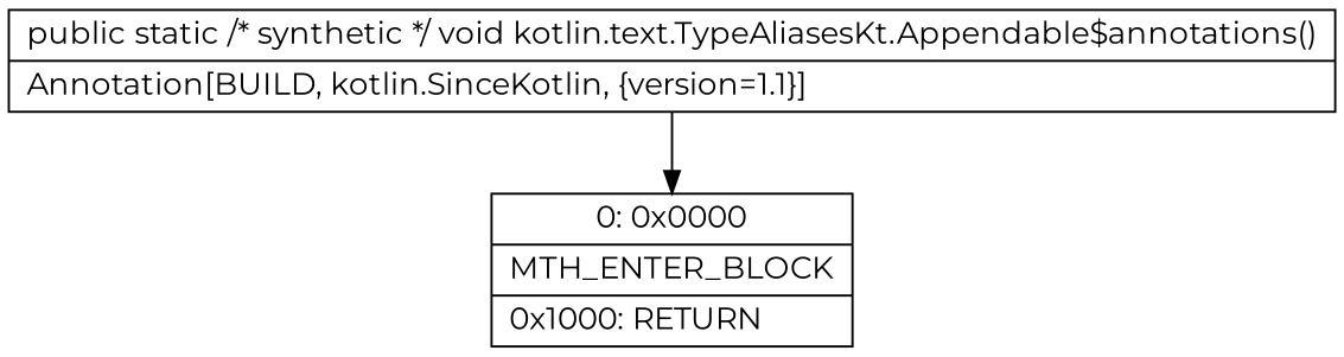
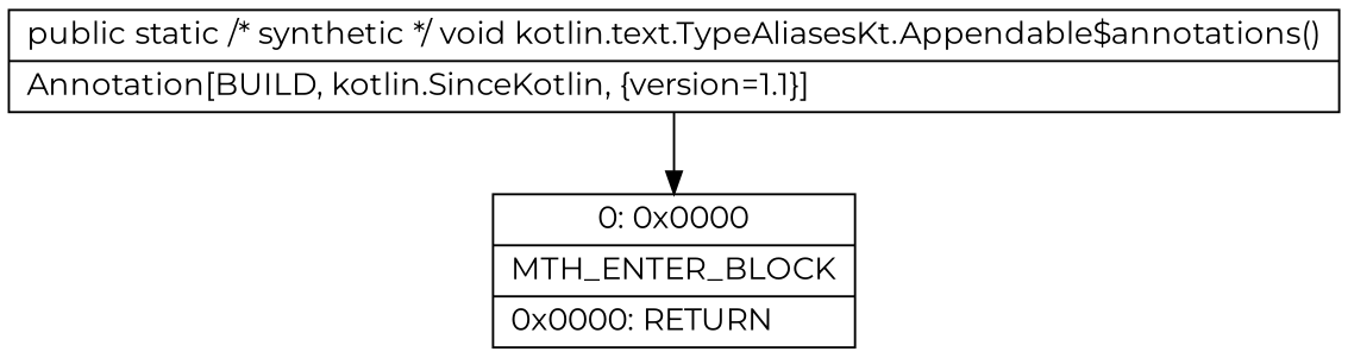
  digraph {
    fontname=Montserrat
    node [shape=record fontname=Montserrat]
-   n1 [label="{0\:\ 0x0000|MTH_ENTER_BLOCK\l|0x1000: RETURN   \l}"]
+   n1 [label="{0\:\ 0x0000|MTH_ENTER_BLOCK\l|0x0000: RETURN   \l}"]
    n2 [label="{public static \/* synthetic *\/ void kotlin.text.TypeAliasesKt.Appendable$annotations()  | Annotation[BUILD, kotlin.SinceKotlin, \{version=1.1\}]\l}"]
    n2 -> n1 [fontname=Montserrat]
  }
